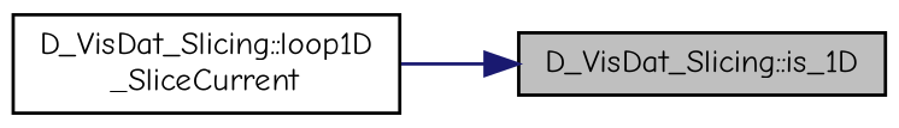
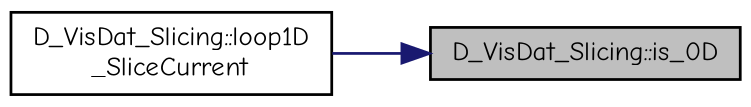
  digraph {
    rankdir=RL
    fontname="Comic Neue"
    node [color=black fontname="Comic Neue" fontsize=10 shape=record style=filled]
-   n1 [fillcolor=grey75 fontcolor=black height=0.2 label="D_VisDat_Slicing::is_1D" width=0.4]
+   n1 [fillcolor=grey75 fontcolor=black height=0.2 label="D_VisDat_Slicing::is_0D" width=0.4]
    n2 [fillcolor=white height=0.2 label="D_VisDat_Slicing::loop1D\l_SliceCurrent" width=0.4]
    n1 -> n2 [color=midnightblue dir=back fontname="Comic Neue" fontsize=10 labelfontname=Helvetica labelfontsize=10 style=solid]
  }
